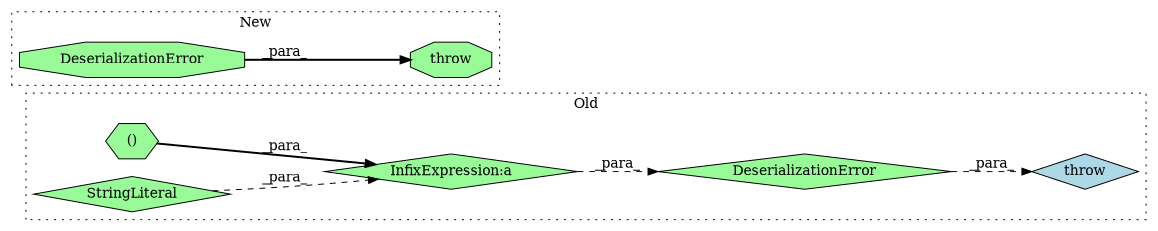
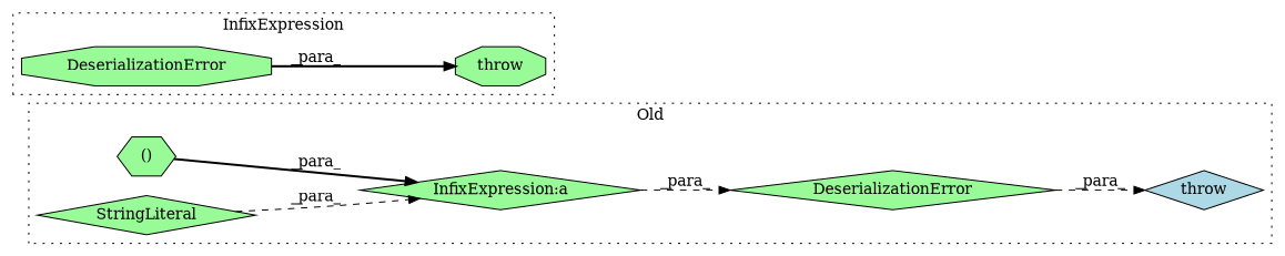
  digraph {
    rankdir=LR
    node [a=32 l=6 shape=diamond style=filled fillcolor=palegreen]
    edge [style=dashed]
    n1 [a=106 l=21 label="()" s=6379 shape=hexagon]
    n2 [a=27 l=10 label="InfixExpression:a" s=6369]
    n3 [l="21,2" label=DeserializationError s="6312,6400"]
    n4 [a=53 label=throw s=6306 fillcolor=lightblue]
    n5 [a=45 l=36 label=StringLiteral s=6333]
    n6 [l=22 label=DeserializationError s=5843 shape=octagon]
    n7 [a=53 label=throw s=5837 shape=octagon]
    subgraph cluster_1 {
      label=Old
      style=dotted
      n1
      n2
      n3
      n4
      n5
    }
    subgraph cluster_2 {
-     label=New
+     label=InfixExpression
      style=dotted
      n6
      n7
    }
    n1 -> n2 [label=_para_ style=bold]
    n2 -> n3 [label=_para_]
    n3 -> n4 [label=_para_]
    n5 -> n2 [label=_para_]
    n6 -> n7 [label=_para_ style=bold]
  }
